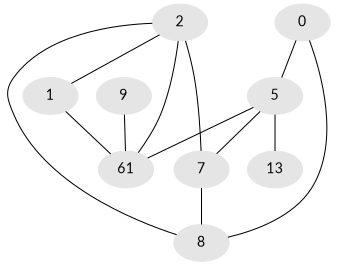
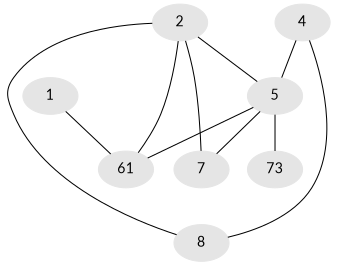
  graph {
    fontname=Lato
    node [color=gray90 fontname=Lato style=filled]
    edge [fontname=Lato weight=1.0]
    n1 [label=61]
    1
    5
    7
-   13
+   13 [label=73]
    2
    8
-   4 [label=0]
-   9
+   4
    1 -- n1
    5 -- n1
    5 -- 7
    5 -- 13
-   7 -- 8
    2 -- n1
-   2 -- 1
+   2 -- 5
    2 -- 7
    2 -- 8
    4 -- 5
    4 -- 8
-   9 -- n1
  }
